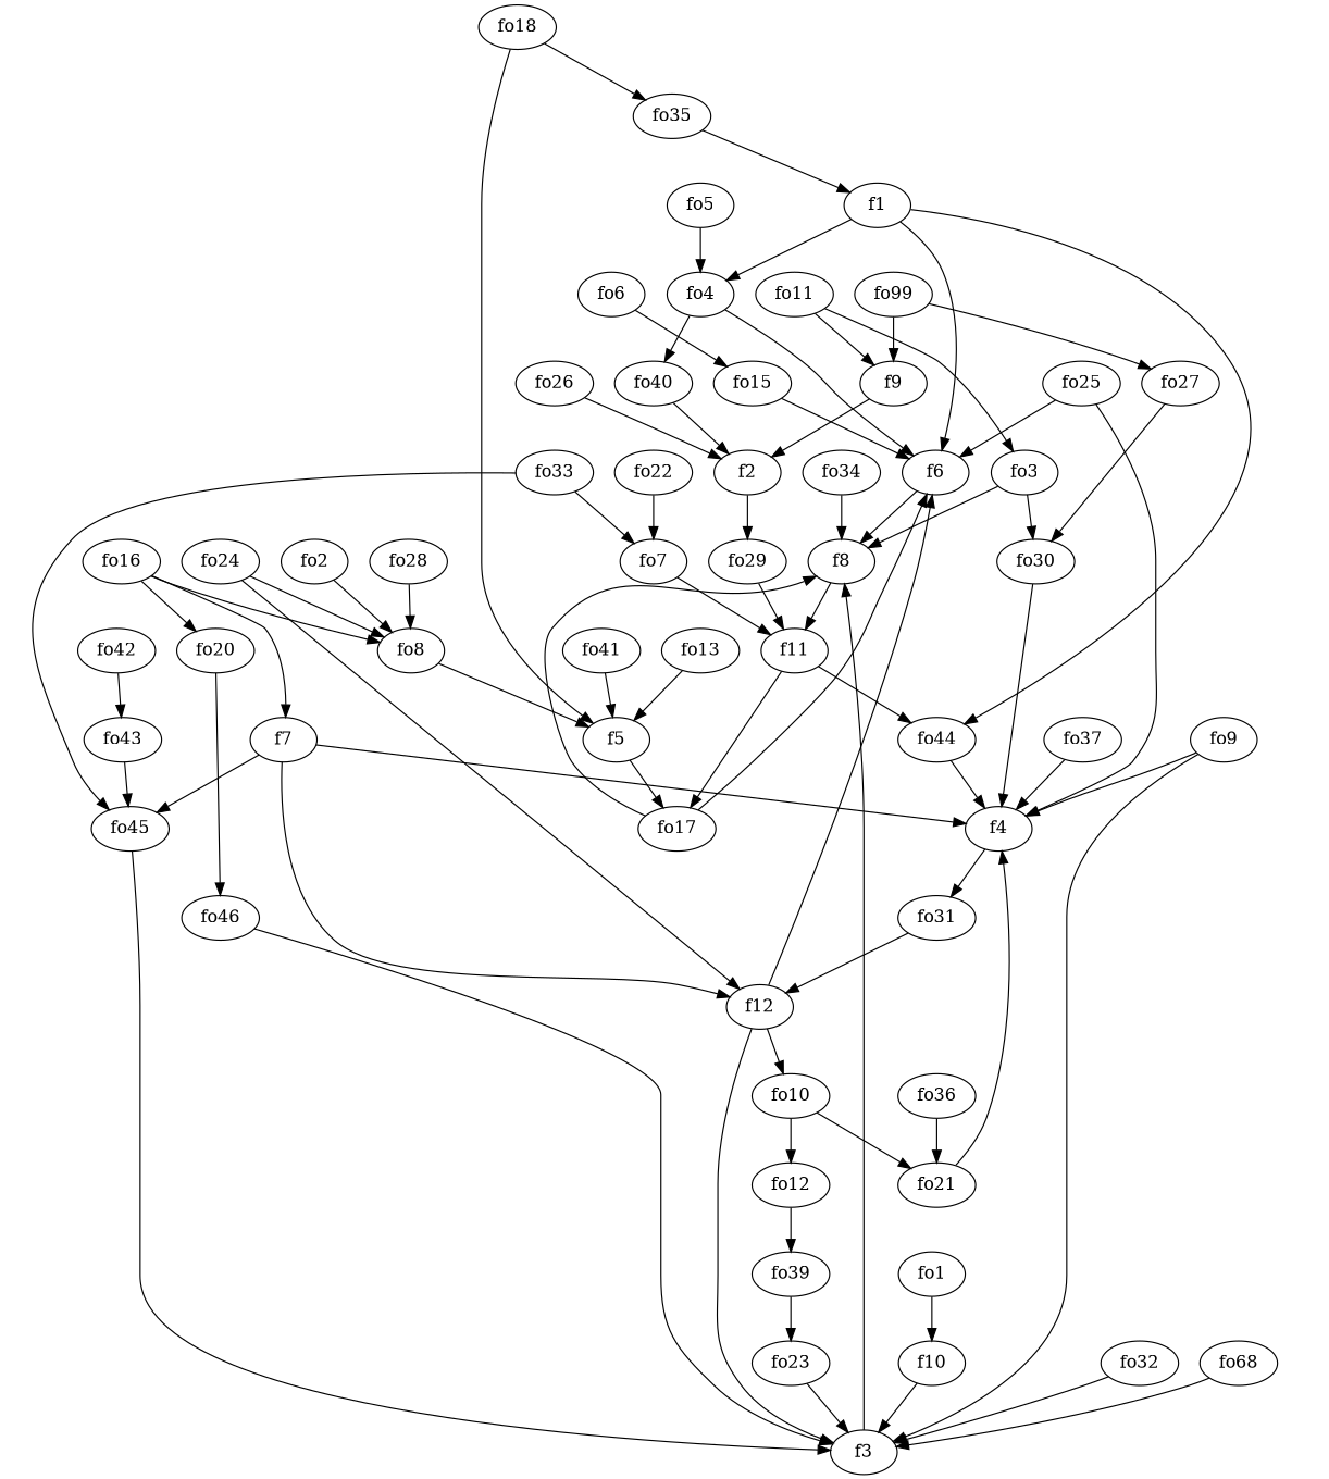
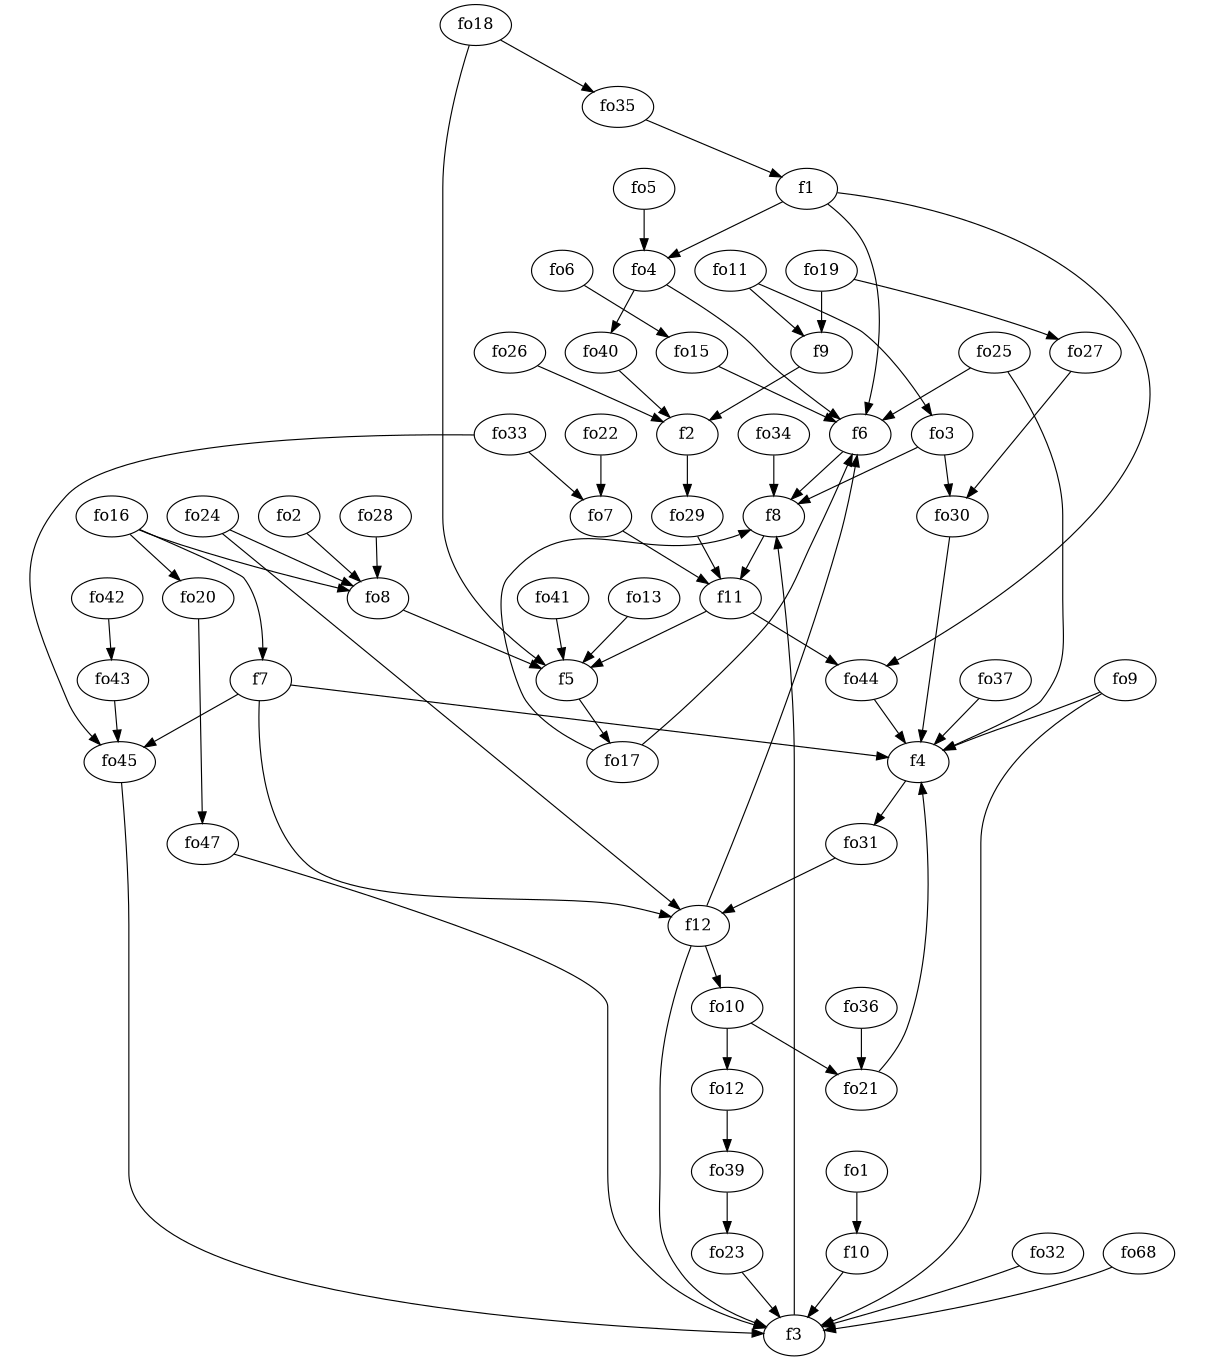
  strict digraph {
    edge [weight=2]
    f1
    f6
    fo4
    fo44
    f8
    fo40
    f4
    f2
    fo29
    f11
    f3
    fo31
    f12
    f5
    fo17
    f7
    fo45
    fo10
    f9
    f10
    fo12
    fo21
    fo1
    fo2
    fo8
    fo3
    fo30
    fo5
    fo6
    fo15
    fo7
    fo9
    fo39
    fo11
    fo23
    fo13
    fo41
    fo16
    fo20
-   fo46
+   fo46 [label=fo47]
    fo18
    fo35
-   fo19 [label=fo99]
+   fo19
    fo27
    fo22
    fo24
    fo25
    fo26
    fo28
    fo32
    fo33
    fo34
    fo36
    fo37
    n55 [label=fo68]
    fo42
    fo43
    f1 -> f6
    f1 -> fo4
    f1 -> fo44
    f6 -> f8
    fo4 -> f6
    fo4 -> fo40
    fo44 -> f4
    f8 -> f11
    fo40 -> f2
    f4 -> fo31
    f2 -> fo29
    fo29 -> f11
    f11 -> fo44
-   f11 -> fo17
+   f11 -> f5
    f3 -> f8
    fo31 -> f12
    f12 -> f6
    f12 -> f3
    f12 -> fo10
    f5 -> fo17
    fo17 -> f6
    fo17 -> f8
    f7 -> f4
    f7 -> f12
    f7 -> fo45
    fo45 -> f3
    fo10 -> fo12
    fo10 -> fo21
    f9 -> f2
    f10 -> f3
    fo12 -> fo39
    fo21 -> f4
    fo1 -> f10
    fo2 -> fo8
    fo8 -> f5
    fo3 -> f8
    fo3 -> fo30
    fo30 -> f4
    fo5 -> fo4
    fo6 -> fo15
    fo15 -> f6
    fo7 -> f11
    fo9 -> f4
    fo9 -> f3
    fo39 -> fo23
    fo11 -> f9
    fo11 -> fo3
    fo23 -> f3
    fo13 -> f5
    fo41 -> f5
    fo16 -> f7
    fo16 -> fo8
    fo16 -> fo20
    fo20 -> fo46
    fo46 -> f3
    fo18 -> f5
    fo18 -> fo35
    fo35 -> f1
    fo19 -> f9
    fo19 -> fo27
    fo27 -> fo30
    fo22 -> fo7
    fo24 -> f12
    fo24 -> fo8
    fo25 -> f6
    fo25 -> f4
    fo26 -> f2
    fo28 -> fo8
    fo32 -> f3
    fo33 -> fo45
    fo33 -> fo7
    fo34 -> f8
    fo36 -> fo21
    fo37 -> f4
    n55 -> f3
    fo42 -> fo43
    fo43 -> fo45
  }
